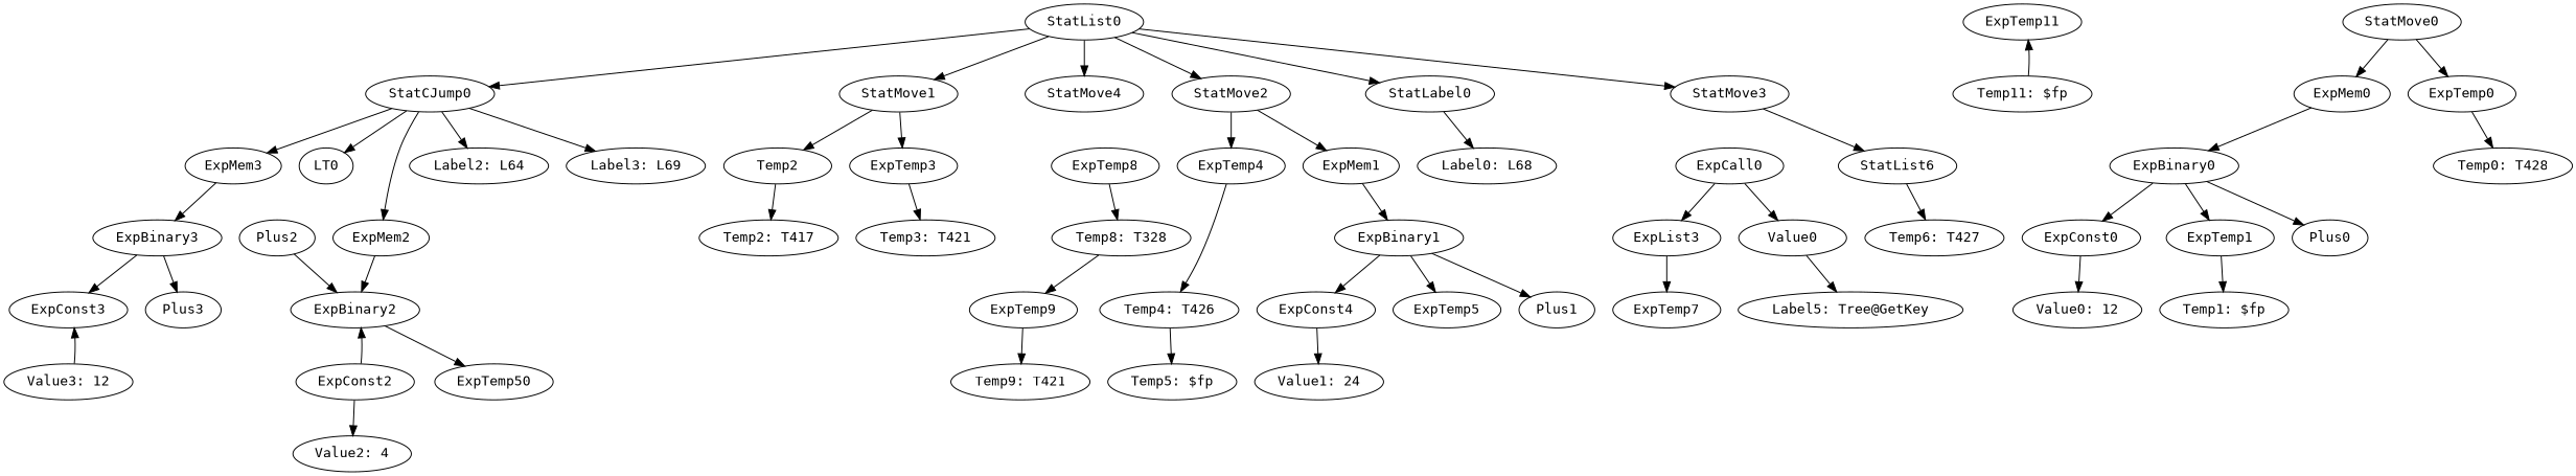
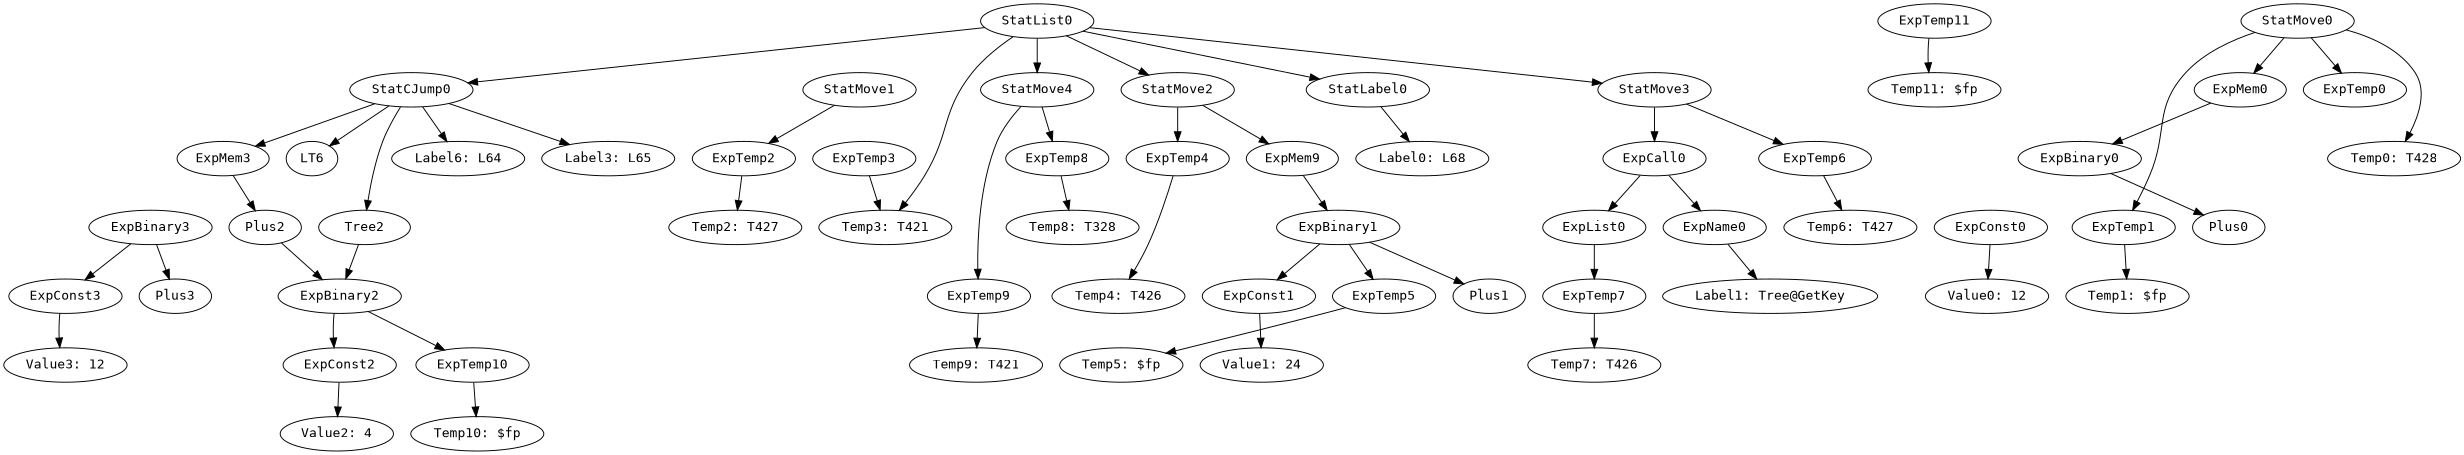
  digraph {
    fontname="DejaVu Sans Mono"
    ordering=out
    node [fontname="DejaVu Sans Mono"]
    edge [fontname="DejaVu Sans Mono"]
    ExpMem3
    ExpBinary3
    ExpConst3
    Plus3
    "Value3: 12"
    ExpTemp11
    "Temp11: $fp"
    ExpConst2
    "Value2: 4"
    ExpBinary2
-   ExpTemp10 [label=ExpTemp50]
+   ExpTemp10
+   "Temp10: $fp"
    Plus2
    ExpTemp9
    "Temp9: T421"
-   ExpList0 [label=ExpList3]
+   ExpList0
    ExpTemp7
+   "Temp7: T426"
    StatCJump0
-   LT0
-   ExpMem2
-   "Label2: L64"
-   "Label3: L65" [label="Label3: L69"]
+   LT0 [label=LT6]
+   ExpMem2 [label=Tree2]
+   "Label2: L64" [label="Label6: L64"]
+   "Label3: L65"
    n24 [label="Temp8: T328"]
    ExpTemp8
    StatMove1
-   ExpTemp2 [label=Temp2]
+   ExpTemp2
    ExpTemp3
-   "Temp2: T427" [label="Temp2: T417"]
+   "Temp2: T427"
    "Temp3: T421"
-   ExpConst1 [label=ExpConst4]
+   ExpConst1
    "Value1: 24"
    StatMove4
    ExpMem0
    ExpBinary0
    ExpConst0
    ExpTemp1
    Plus0
    "Value0: 12"
    "Temp1: $fp"
    ExpBinary1
    ExpTemp5
    Plus1
    "Temp5: $fp"
    StatMove2
    ExpTemp4
-   ExpMem1
+   ExpMem1 [label=ExpMem9]
    "Temp4: T426"
    StatLabel0
    "Label0: L68"
    StatList0
    StatMove3
    StatMove0
    ExpTemp0
    ExpCall0
-   ExpTemp6 [label=StatList6]
+   ExpTemp6
    "Temp0: T428"
-   ExpName0 [label=Value0]
+   ExpName0
    "Temp6: T427"
-   "Label1: Tree@GetKey" [label="Label5: Tree@GetKey"]
-   ExpMem3 -> ExpBinary3
+   "Label1: Tree@GetKey"
+   ExpMem3 -> Plus2
    ExpBinary3 -> ExpConst3
    ExpBinary3 -> Plus3
-   "Value3: 12" -> ExpConst3
-   "Temp11: $fp" -> ExpTemp11
+   ExpConst3 -> "Value3: 12"
+   ExpTemp11 -> "Temp11: $fp"
    ExpConst2 -> "Value2: 4"
-   ExpConst2 -> ExpBinary2
+   ExpBinary2 -> ExpConst2
    ExpBinary2 -> ExpTemp10
+   ExpTemp10 -> "Temp10: $fp"
    Plus2 -> ExpBinary2
    ExpTemp9 -> "Temp9: T421"
    ExpList0 -> ExpTemp7
+   ExpTemp7 -> "Temp7: T426"
    StatCJump0 -> ExpMem3
    StatCJump0 -> LT0
    StatCJump0 -> ExpMem2
    StatCJump0 -> "Label2: L64"
    StatCJump0 -> "Label3: L65"
    ExpMem2 -> ExpBinary2
    ExpTemp8 -> n24
    StatMove1 -> ExpTemp2
-   StatMove1 -> ExpTemp3
    ExpTemp2 -> "Temp2: T427"
    ExpTemp3 -> "Temp3: T421"
    ExpConst1 -> "Value1: 24"
-   n24 -> ExpTemp9
+   StatMove4 -> ExpTemp9
+   StatMove4 -> ExpTemp8
    ExpMem0 -> ExpBinary0
-   ExpBinary0 -> ExpConst0
-   ExpBinary0 -> ExpTemp1
+   StatMove0 -> ExpTemp1
    ExpBinary0 -> Plus0
    ExpConst0 -> "Value0: 12"
    ExpTemp1 -> "Temp1: $fp"
    ExpBinary1 -> ExpConst1
    ExpBinary1 -> ExpTemp5
    ExpBinary1 -> Plus1
-   "Temp4: T426" -> "Temp5: $fp"
+   ExpTemp5 -> "Temp5: $fp"
    StatMove2 -> ExpTemp4
    StatMove2 -> ExpMem1
    ExpTemp4 -> "Temp4: T426"
    ExpMem1 -> ExpBinary1
    StatLabel0 -> "Label0: L68"
    StatList0 -> StatCJump0
-   StatList0 -> StatMove1
+   StatList0 -> "Temp3: T421"
    StatList0 -> StatMove4
    StatList0 -> StatMove2
    StatList0 -> StatLabel0
    StatList0 -> StatMove3
+   StatMove3 -> ExpCall0
    StatMove3 -> ExpTemp6
    StatMove0 -> ExpMem0
    StatMove0 -> ExpTemp0
-   ExpTemp0 -> "Temp0: T428"
+   StatMove0 -> "Temp0: T428"
    ExpCall0 -> ExpList0
    ExpCall0 -> ExpName0
    ExpTemp6 -> "Temp6: T427"
    ExpName0 -> "Label1: Tree@GetKey"
  }
